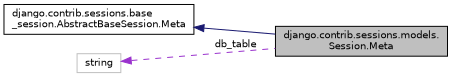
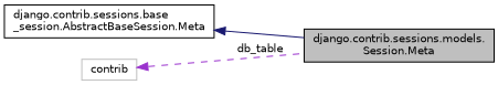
  digraph {
    rankdir=LR
    node [color=black fillcolor=white fontname=Helvetica fontsize=10 shape=record style=filled]
    edge [dir=back fontname=Helvetica fontsize=10 labelfontname=Helvetica labelfontsize=10]
    n1 [fillcolor=grey75 fontcolor=black height=0.2 label="django.contrib.sessions.models.\lSession.Meta" width=0.4]
    n2 [height=0.2 label="django.contrib.sessions.base\l_session.AbstractBaseSession.Meta" width=0.4]
-   n3 [color=grey75 height=0.2 label=string width=0.4]
+   n3 [color=grey75 height=0.2 label=contrib width=0.4]
    n2 -> n1 [color=midnightblue style=solid]
    n3 -> n1 [color=darkorchid3 label=" db_table" style=dashed]
  }
